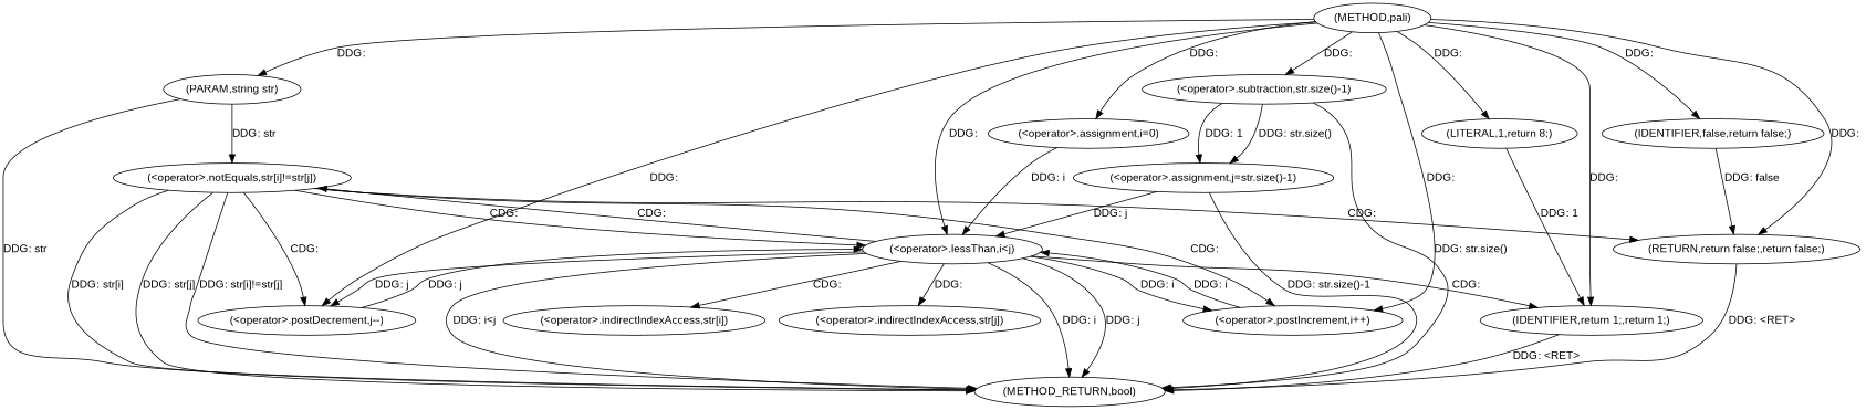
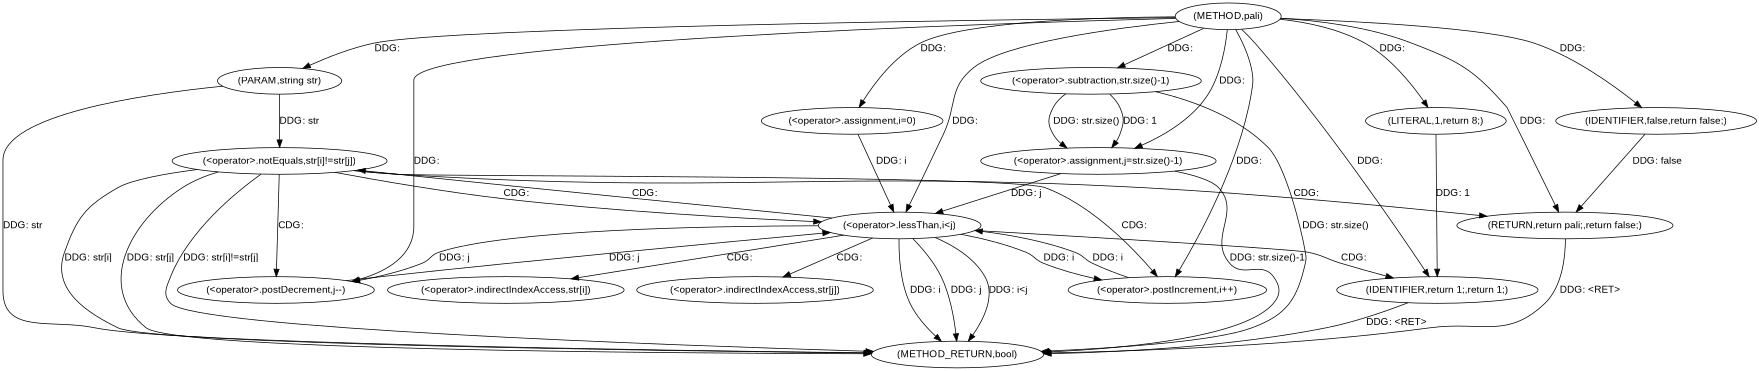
  digraph {
    fontname="Liberation Sans"
    node [fontname="Liberation Sans"]
    edge [fontname="Liberation Sans"]
    n1 [label="(METHOD,pali)"]
    n2 [label="(PARAM,string str)"]
    n3 [label="(<operator>.assignment,i=0)"]
    n4 [label="(<operator>.assignment,j=str.size()-1)"]
    n5 [label="(IDENTIFIER,return 1;,return 1;)"]
    n6 [label="(<operator>.lessThan,i<j)"]
    n7 [label="(LITERAL,1,return 8;)"]
    n8 [label="(<operator>.subtraction,str.size()-1)"]
    n9 [label="(<operator>.postIncrement,i++)"]
    n10 [label="(<operator>.postDecrement,j--)"]
-   n11 [label="(RETURN,return false;,return false;)"]
+   n11 [label="(RETURN,return pali;,return false;)"]
    n12 [label="(IDENTIFIER,false,return false;)"]
    n13 [label="(METHOD_RETURN,bool)"]
    n14 [label="(<operator>.notEquals,str[i]!=str[j])"]
    n15 [label="(<operator>.indirectIndexAccess,str[i])"]
    n16 [label="(<operator>.indirectIndexAccess,str[j])"]
    n1 -> n2 [label="DDG: "]
    n1 -> n3 [label="DDG: "]
+   n1 -> n4 [label="DDG: "]
    n1 -> n5 [label="DDG: "]
    n1 -> n6 [label="DDG: "]
    n1 -> n7 [label="DDG: "]
    n1 -> n8 [label="DDG: "]
    n1 -> n9 [label="DDG: "]
    n1 -> n10 [label="DDG: "]
    n1 -> n11 [label="DDG: "]
    n1 -> n12 [label="DDG: "]
    n2 -> n13 [label="DDG: str"]
    n2 -> n14 [label="DDG: str"]
    n3 -> n6 [label="DDG: i"]
    n4 -> n6 [label="DDG: j"]
    n4 -> n13 [label="DDG: str.size()-1"]
    n5 -> n13 [label="DDG: <RET>"]
    n6 -> n5 [label="CDG: "]
    n6 -> n9 [label="DDG: i"]
    n6 -> n10 [label="DDG: j"]
    n6 -> n13 [label="DDG: i"]
    n6 -> n13 [label="DDG: j"]
    n6 -> n13 [label="DDG: i<j"]
    n6 -> n14 [label="CDG: "]
    n6 -> n15 [label="CDG: "]
-   n6 -> n16 [label="DDG: "]
+   n6 -> n16 [label="CDG: "]
    n7 -> n5 [label="DDG: 1"]
    n8 -> n4 [label="DDG: str.size()"]
    n8 -> n4 [label="DDG: 1"]
    n8 -> n13 [label="DDG: str.size()"]
    n9 -> n6 [label="DDG: i"]
    n10 -> n6 [label="DDG: j"]
    n11 -> n13 [label="DDG: <RET>"]
    n12 -> n11 [label="DDG: false"]
    n14 -> n6 [label="CDG: "]
    n14 -> n9 [label="CDG: "]
    n14 -> n10 [label="CDG: "]
    n14 -> n11 [label="CDG: "]
    n14 -> n13 [label="DDG: str[i]"]
    n14 -> n13 [label="DDG: str[j]"]
    n14 -> n13 [label="DDG: str[i]!=str[j]"]
  }
